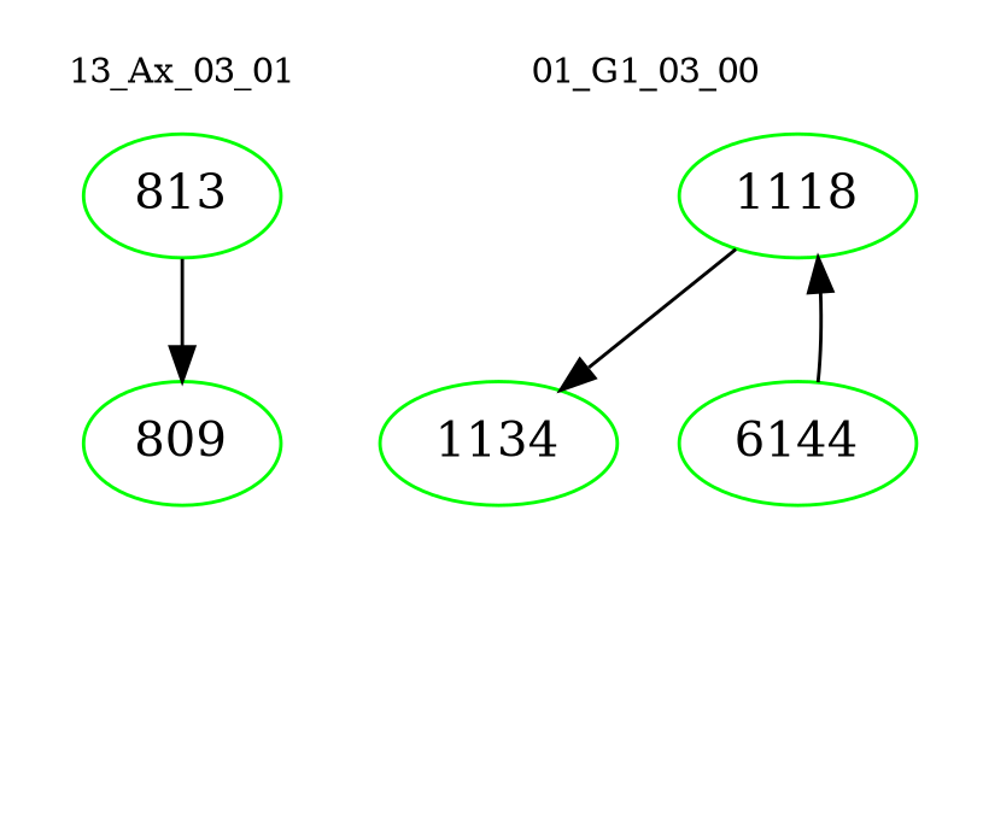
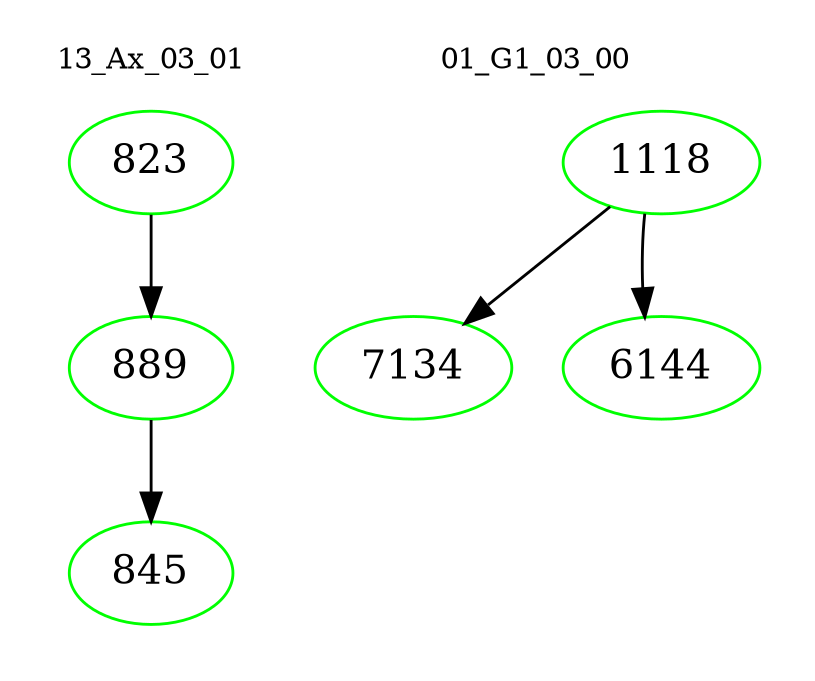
  digraph {
    node [color=green]
    edge [color=black]
-   n1 [label=813]
-   n2 [label=809]
-   n4 [label=1134]
+   n1 [label=823]
+   n2 [label=889]
+   n3 [label=845]
+   n4 [label=7134]
    n5 [label=1118]
    n6 [label=6144]
    subgraph cluster_1 {
      color=white
      fontsize=10
      label="13_Ax_03_01"
      n1
      n2
+     n3
    }
    subgraph cluster_2 {
      color=white
      fontsize=10
      label="01_G1_03_00"
      n4
      n5
      n6
    }
    n1 -> n2
+   n2 -> n3
    n5 -> n4
-   n6 -> n5
+   n5 -> n6
  }
